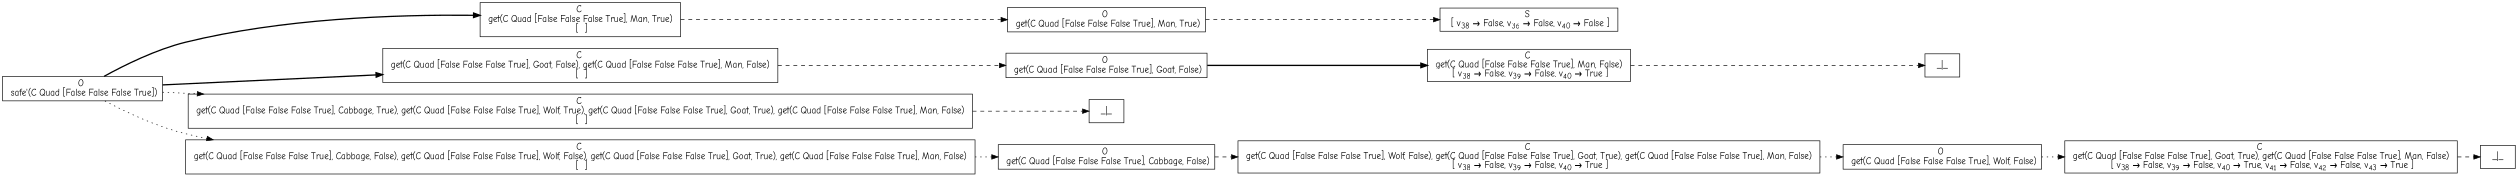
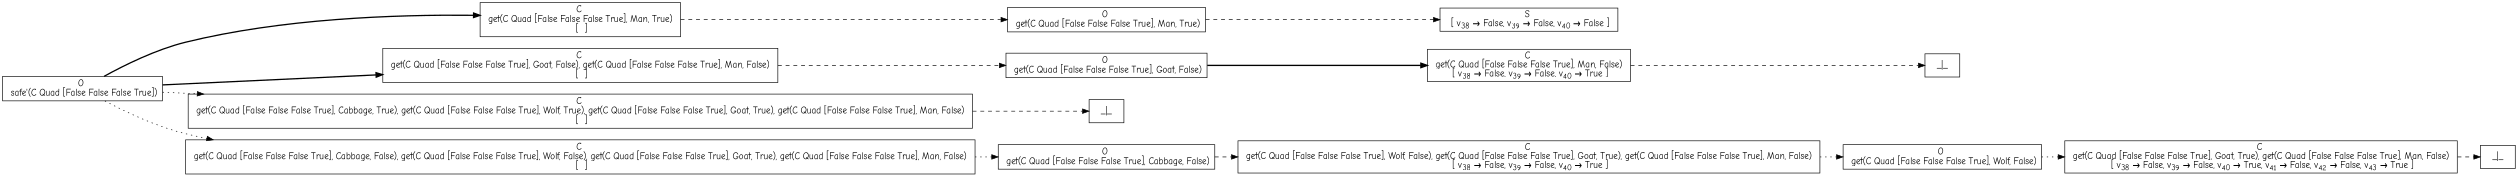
  digraph {
    rankdir=LR
    fontname="Comic Neue"
    node [fillcolor=white shape=box style=filled fontname="Comic Neue"]
    edge [style=dashed fontname="Comic Neue"]
    n1 [label=<O <BR/> safe'(C Quad [False False False True])>]
    n2 [label=<C <BR/> get(C Quad [False False False True], Man, True) <BR/>  [  ] >]
    n3 [label=<C <BR/> get(C Quad [False False False True], Goat, False), get(C Quad [False False False True], Man, False) <BR/>  [  ] >]
    n4 [label=<C <BR/> get(C Quad [False False False True], Cabbage, True), get(C Quad [False False False True], Wolf, True), get(C Quad [False False False True], Goat, True), get(C Quad [False False False True], Man, False) <BR/>  [  ] >]
    n5 [label=<C <BR/> get(C Quad [False False False True], Cabbage, False), get(C Quad [False False False True], Wolf, False), get(C Quad [False False False True], Goat, True), get(C Quad [False False False True], Man, False) <BR/>  [  ] >]
    n6 [label=<O <BR/> get(C Quad [False False False True], Man, True)>]
    n7 [label=<O <BR/> get(C Quad [False False False True], Goat, False)>]
    n8 [label=<_|_>]
    n9 [label=<O <BR/> get(C Quad [False False False True], Cabbage, False)>]
-   n10 [label=<S <BR/>  [ v<SUB>38</SUB> &rarr; False, v<SUB>36</SUB> &rarr; False, v<SUB>40</SUB> &rarr; False ] >]
+   n10 [label=<S <BR/>  [ v<SUB>38</SUB> &rarr; False, v<SUB>39</SUB> &rarr; False, v<SUB>40</SUB> &rarr; False ] >]
    n11 [label=<C <BR/> get(C Quad [False False False True], Man, False) <BR/>  [ v<SUB>38</SUB> &rarr; False, v<SUB>39</SUB> &rarr; False, v<SUB>40</SUB> &rarr; True ] >]
    n12 [label=<_|_>]
    n13 [label=<C <BR/> get(C Quad [False False False True], Wolf, False), get(C Quad [False False False True], Goat, True), get(C Quad [False False False True], Man, False) <BR/>  [ v<SUB>38</SUB> &rarr; False, v<SUB>39</SUB> &rarr; False, v<SUB>40</SUB> &rarr; True ] >]
    n14 [label=<O <BR/> get(C Quad [False False False True], Wolf, False)>]
    n15 [label=<C <BR/> get(C Quad [False False False True], Goat, True), get(C Quad [False False False True], Man, False) <BR/>  [ v<SUB>38</SUB> &rarr; False, v<SUB>39</SUB> &rarr; False, v<SUB>40</SUB> &rarr; True, v<SUB>41</SUB> &rarr; False, v<SUB>42</SUB> &rarr; False, v<SUB>43</SUB> &rarr; True ] >]
    n16 [label=<_|_>]
    n1 -> n2 [style=bold]
    n1 -> n3 [style=bold]
    n1 -> n4 [style=dotted]
    n1 -> n5 [style=dotted]
    n2 -> n6
    n3 -> n7
    n4 -> n8
    n5 -> n9 [style=dotted]
    n6 -> n10
    n7 -> n11 [style=bold]
    n9 -> n13
    n11 -> n12
    n13 -> n14 [style=dotted]
    n14 -> n15 [style=dotted]
    n15 -> n16
  }
